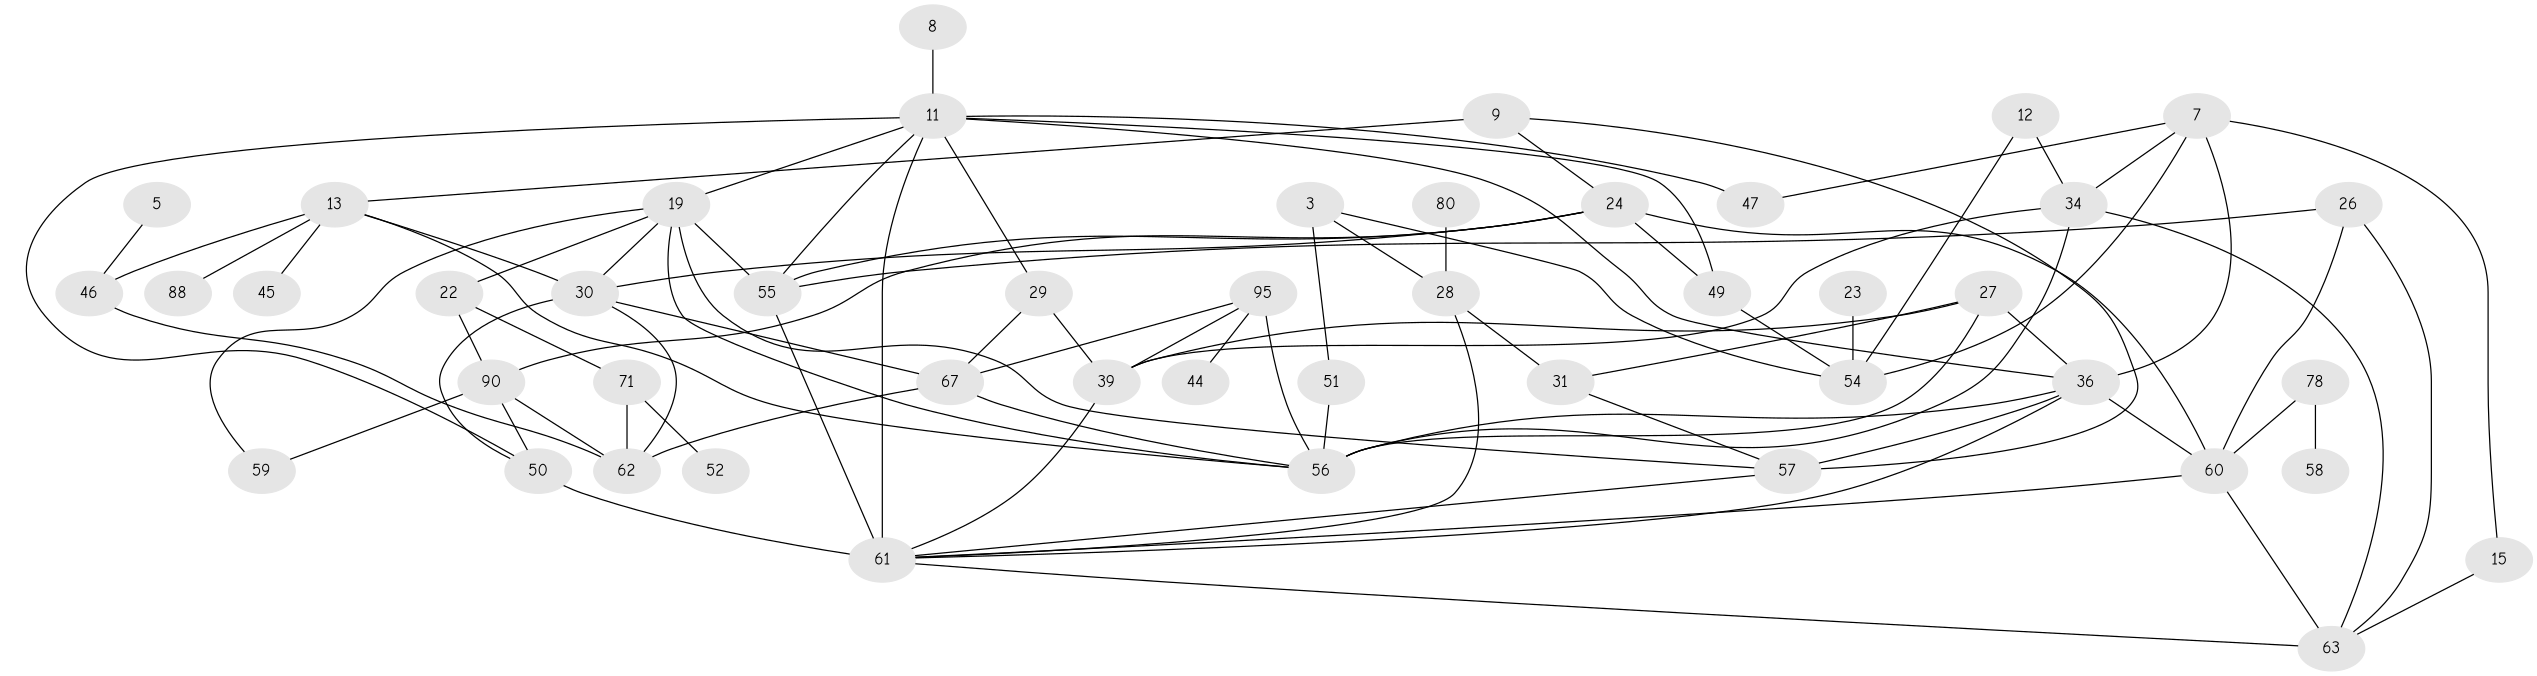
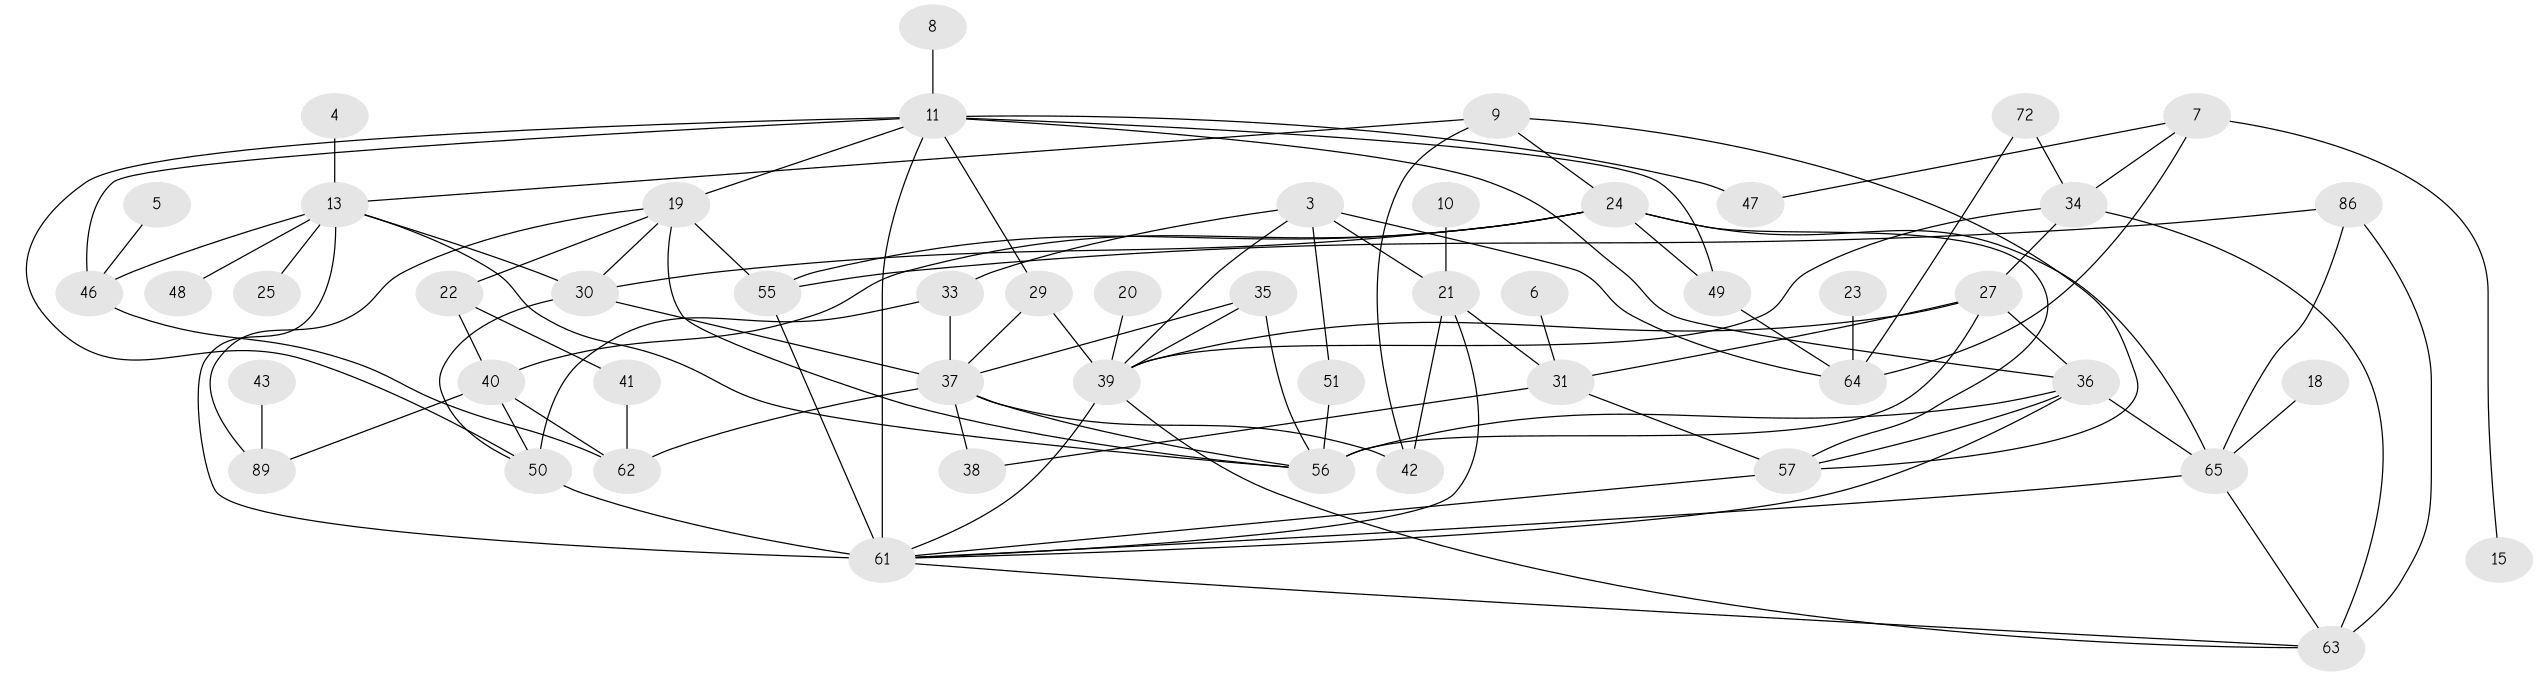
  graph {
    fontname="Comic Neue"
    node [color=gray90 fontname="Comic Neue" style=filled]
    edge [fontname="Comic Neue" weight=1.0]
    3
-   21 [label=28]
+   21
+   33
    39
    51
-   54
+   54 [label=64]
    31
+   42
    61
    50
-   37 [label=67]
+   37
    63
    56
+   4
    13
    46
-   25 [label=45]
+   25
    30
-   48 [label=88]
+   48
    5
    62
+   6
    57
+   38
    7
    15
    34
    36
    47
-   60
+   60 [label=65]
    8
    11
    19
    29
    49
    55
    9
    24
-   40 [label=90]
-   10 [label=80]
+   40
+   10
    22
-   59
-   12
-   18 [label=78]
-   58
-   41 [label=71]
-   52
+   59 [label=89]
+   12 [label=72]
+   18
+   41
+   20
    23
-   26
+   26 [label=86]
    27
-   35 [label=95]
-   44
+   35
+   43
    3 -- 21
+   3 -- 33
+   3 -- 39
    3 -- 51
    3 -- 54
    21 -- 31
+   21 -- 42
    21 -- 61
+   33 -- 50
+   33 -- 37
    39 -- 61
-   15 -- 63
+   39 -- 63
    51 -- 56
    31 -- 57
+   31 -- 38
    61 -- 63
    50 -- 61 [weight=3.0]
+   37 -- 42
    37 -- 56
    37 -- 62
+   37 -- 38
+   4 -- 13
+   13 -- 61
    13 -- 56
    13 -- 46
    13 -- 25
    13 -- 30
    13 -- 48
    46 -- 62
    30 -- 50
    30 -- 37
-   30 -- 62
    5 -- 46
+   6 -- 31
    57 -- 61
    7 -- 54
    7 -- 15
    7 -- 34
-   7 -- 36
    7 -- 47
    34 -- 39
    34 -- 63
-   34 -- 56
+   34 -- 27
    36 -- 61
    36 -- 56
    36 -- 57
    36 -- 60
    60 -- 61
    60 -- 63
    8 -- 11
    11 -- 61
    11 -- 50
    11 -- 36
    11 -- 47 [weight=2.0]
    11 -- 19
    11 -- 29
    11 -- 49
-   11 -- 55
+   11 -- 46
    19 -- 56
    19 -- 30
-   19 -- 57
+   24 -- 57
    19 -- 55 [weight=2.0]
    19 -- 22
    19 -- 59
    29 -- 39
    29 -- 37
    49 -- 54
    55 -- 61 [weight=2.0]
+   9 -- 42
    9 -- 13
    9 -- 57
    9 -- 24
    24 -- 30
    24 -- 60
    24 -- 49
    24 -- 55 [weight=2.0]
    24 -- 40
    40 -- 50
    40 -- 62
    40 -- 59
    10 -- 21
    22 -- 40
    22 -- 41
    12 -- 54
    12 -- 34
    18 -- 60
-   18 -- 58
    41 -- 62
-   41 -- 52
+   20 -- 39 [weight=2.0]
    23 -- 54
    26 -- 63
    26 -- 60
    26 -- 55 [weight=2.0]
    27 -- 39
    27 -- 31
    27 -- 56 [weight=2.0]
    27 -- 36
    35 -- 39
    35 -- 37
    35 -- 56
-   35 -- 44
+   43 -- 59
  }
